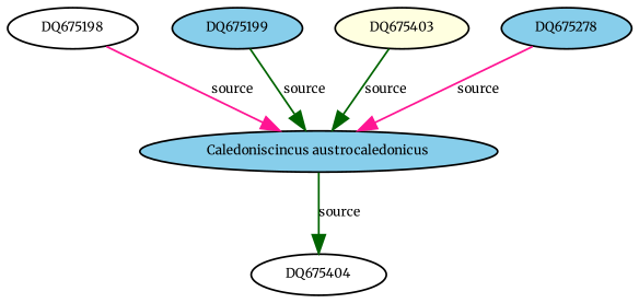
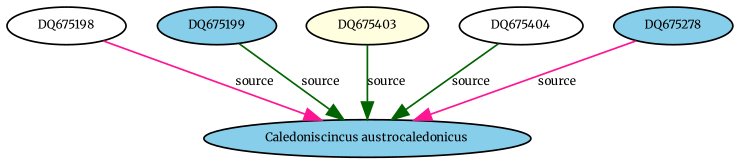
  digraph {
    fontname=Merriweather
    node [fillcolor=skyblue fontname=Merriweather fontsize=7 style=filled]
    edge [color=darkgreen fontname=Merriweather fontsize=7]
    n1 [height=0.27433100247 label="Caledoniscincus austrocaledonicus" width=0.27433100247]
    n2 [fillcolor=white height=0.27433100247 label=DQ675198 width=0.27433100247]
    n3 [height=0.27433100247 label=DQ675199 width=0.27433100247]
    n4 [fillcolor=lightyellow height=0.27433100247 label=DQ675403 width=0.27433100247]
    n5 [fillcolor=white height=0.27433100247 label=DQ675404 width=0.27433100247]
    n6 [height=0.27433100247 label=DQ675278 width=0.27433100247]
    n2 -> n1 [color=deeppink label=source]
    n3 -> n1 [label=source]
    n4 -> n1 [label=source]
-   n1 -> n5 [label=source]
+   n5 -> n1 [label=source]
    n6 -> n1 [color=deeppink label=source]
  }
